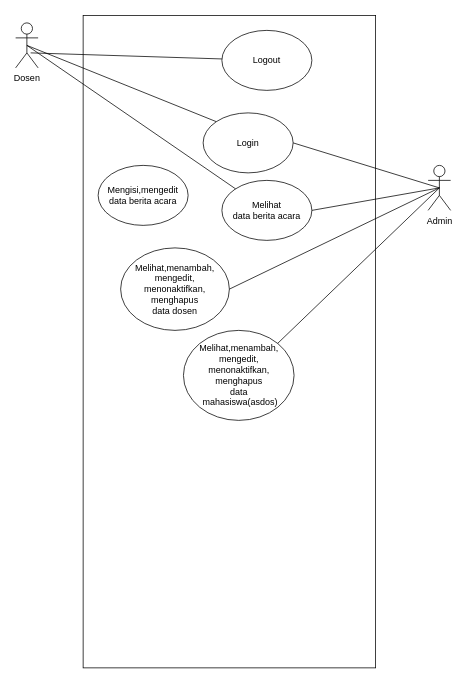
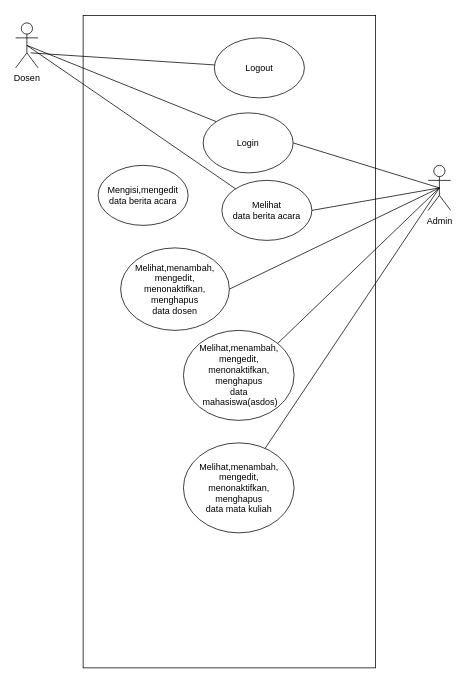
  <mxCell id="0" />
  <mxCell id="1" parent="0" />
  <mxCell id="2" value="" style="rounded=0;whiteSpace=wrap;html=1;" parent="1" vertex="1"><mxGeometry x="110" y="20" width="390" height="870" as="geometry" /></mxCell>
  <mxCell id="3" value="Dosen" style="shape=umlActor;verticalLabelPosition=bottom;verticalAlign=top;html=1;" parent="1" vertex="1"><mxGeometry x="20" y="30" width="30" height="60" as="geometry" /></mxCell>
  <mxCell id="4" value="Login" style="ellipse;whiteSpace=wrap;html=1;" parent="1" vertex="1"><mxGeometry x="270" y="150" width="120" height="80" as="geometry" /></mxCell>
  <mxCell id="5" value="" style="endArrow=none;html=1;rounded=0;entryX=0.5;entryY=0.5;entryDx=0;entryDy=0;entryPerimeter=0;exitX=0;exitY=0;exitDx=0;exitDy=0;" parent="1" source="4" target="3" edge="1"><mxGeometry width="50" height="50" relative="1" as="geometry"><mxPoint x="50" y="170" as="sourcePoint" /><mxPoint x="100" y="120" as="targetPoint" /></mxGeometry></mxCell>
  <mxCell id="6" value="Admin" style="shape=umlActor;verticalLabelPosition=bottom;verticalAlign=top;html=1;outlineConnect=0;" parent="1" vertex="1"><mxGeometry x="570" y="220" width="30" height="60" as="geometry" /></mxCell>
  <mxCell id="7" value="" style="endArrow=none;html=1;rounded=0;entryX=0.5;entryY=0.5;entryDx=0;entryDy=0;entryPerimeter=0;exitX=1;exitY=0.5;exitDx=0;exitDy=0;" parent="1" source="4" target="6" edge="1"><mxGeometry width="50" height="50" relative="1" as="geometry"><mxPoint x="630" y="400" as="sourcePoint" /><mxPoint x="680" y="350" as="targetPoint" /></mxGeometry></mxCell>
  <mxCell id="8" value="Mengisi,mengedit&lt;br&gt;data berita acara" style="ellipse;whiteSpace=wrap;html=1;" parent="1" vertex="1"><mxGeometry x="130" y="220" width="120" height="80" as="geometry" /></mxCell>
  <mxCell id="9" value="Melihat,menambah,&lt;br&gt;mengedit,&lt;br&gt;menonaktifkan,&lt;br&gt;menghapus&lt;br&gt;data dosen" style="ellipse;whiteSpace=wrap;html=1;" parent="1" vertex="1"><mxGeometry x="160" y="330" width="145" height="110" as="geometry" /></mxCell>
  <mxCell id="10" value="" style="endArrow=none;html=1;rounded=0;entryX=0.5;entryY=0.5;entryDx=0;entryDy=0;entryPerimeter=0;exitX=1;exitY=0.5;exitDx=0;exitDy=0;" parent="1" source="9" target="6" edge="1"><mxGeometry width="50" height="50" relative="1" as="geometry"><mxPoint x="540" y="400" as="sourcePoint" /><mxPoint x="590" y="350" as="targetPoint" /></mxGeometry></mxCell>
  <mxCell id="11" value="Melihat,menambah,&lt;br&gt;mengedit,&lt;br&gt;menonaktifkan,&lt;br&gt;menghapus&lt;br&gt;data&lt;br&gt;&amp;nbsp;mahasiswa(asdos)" style="ellipse;whiteSpace=wrap;html=1;" parent="1" vertex="1"><mxGeometry x="243.75" y="440" width="147.5" height="120" as="geometry" /></mxCell>
  <mxCell id="12" value="" style="endArrow=none;html=1;rounded=0;exitX=1;exitY=0;exitDx=0;exitDy=0;entryX=0.5;entryY=0.5;entryDx=0;entryDy=0;entryPerimeter=0;" parent="1" source="11" target="6" edge="1"><mxGeometry width="50" height="50" relative="1" as="geometry"><mxPoint x="570" y="430" as="sourcePoint" /><mxPoint x="620" y="380" as="targetPoint" /></mxGeometry></mxCell>
- <mxCell id="15" value="Logout" style="ellipse;whiteSpace=wrap;html=1;" parent="1" vertex="1"><mxGeometry x="295" y="40" width="120" height="80" as="geometry" /></mxCell>
+ <mxCell id="13" value="Melihat,menambah,&lt;br&gt;mengedit,&lt;br&gt;menonaktifkan,&lt;br&gt;menghapus&lt;br&gt;data mata kuliah" style="ellipse;whiteSpace=wrap;html=1;" parent="1" vertex="1"><mxGeometry x="243.75" y="590" width="147.5" height="120" as="geometry" /></mxCell>
+ <mxCell id="14" value="" style="endArrow=none;html=1;rounded=0;entryX=0.5;entryY=0.5;entryDx=0;entryDy=0;entryPerimeter=0;" parent="1" source="13" target="6" edge="1"><mxGeometry width="50" height="50" relative="1" as="geometry"><mxPoint x="520" y="510" as="sourcePoint" /><mxPoint x="570" y="460" as="targetPoint" /></mxGeometry></mxCell>
+ <mxCell id="15" value="Logout" style="ellipse;whiteSpace=wrap;html=1;" parent="1" vertex="1"><mxGeometry x="285" y="50" width="120" height="80" as="geometry" /></mxCell>
  <mxCell id="16" value="" style="endArrow=none;html=1;rounded=0;" parent="1" source="15" edge="1"><mxGeometry width="50" height="50" relative="1" as="geometry"><mxPoint x="-30" y="260" as="sourcePoint" /><mxPoint x="40" y="70" as="targetPoint" /></mxGeometry></mxCell>
  <mxCell id="17" value="Melihat&lt;br&gt;data berita acara" style="ellipse;whiteSpace=wrap;html=1;" parent="1" vertex="1"><mxGeometry x="295" y="240" width="120" height="80" as="geometry" /></mxCell>
  <mxCell id="18" value="" style="endArrow=none;html=1;rounded=0;entryX=0.5;entryY=0.5;entryDx=0;entryDy=0;entryPerimeter=0;" parent="1" source="17" target="3" edge="1"><mxGeometry width="50" height="50" relative="1" as="geometry"><mxPoint x="-20" y="330" as="sourcePoint" /><mxPoint x="30" y="280" as="targetPoint" /></mxGeometry></mxCell>
  <mxCell id="19" value="" style="endArrow=none;html=1;rounded=0;entryX=0.5;entryY=0.5;entryDx=0;entryDy=0;entryPerimeter=0;exitX=1;exitY=0.5;exitDx=0;exitDy=0;" parent="1" source="17" target="6" edge="1"><mxGeometry width="50" height="50" relative="1" as="geometry"><mxPoint x="580" y="460" as="sourcePoint" /><mxPoint x="630" y="410" as="targetPoint" /></mxGeometry></mxCell>
